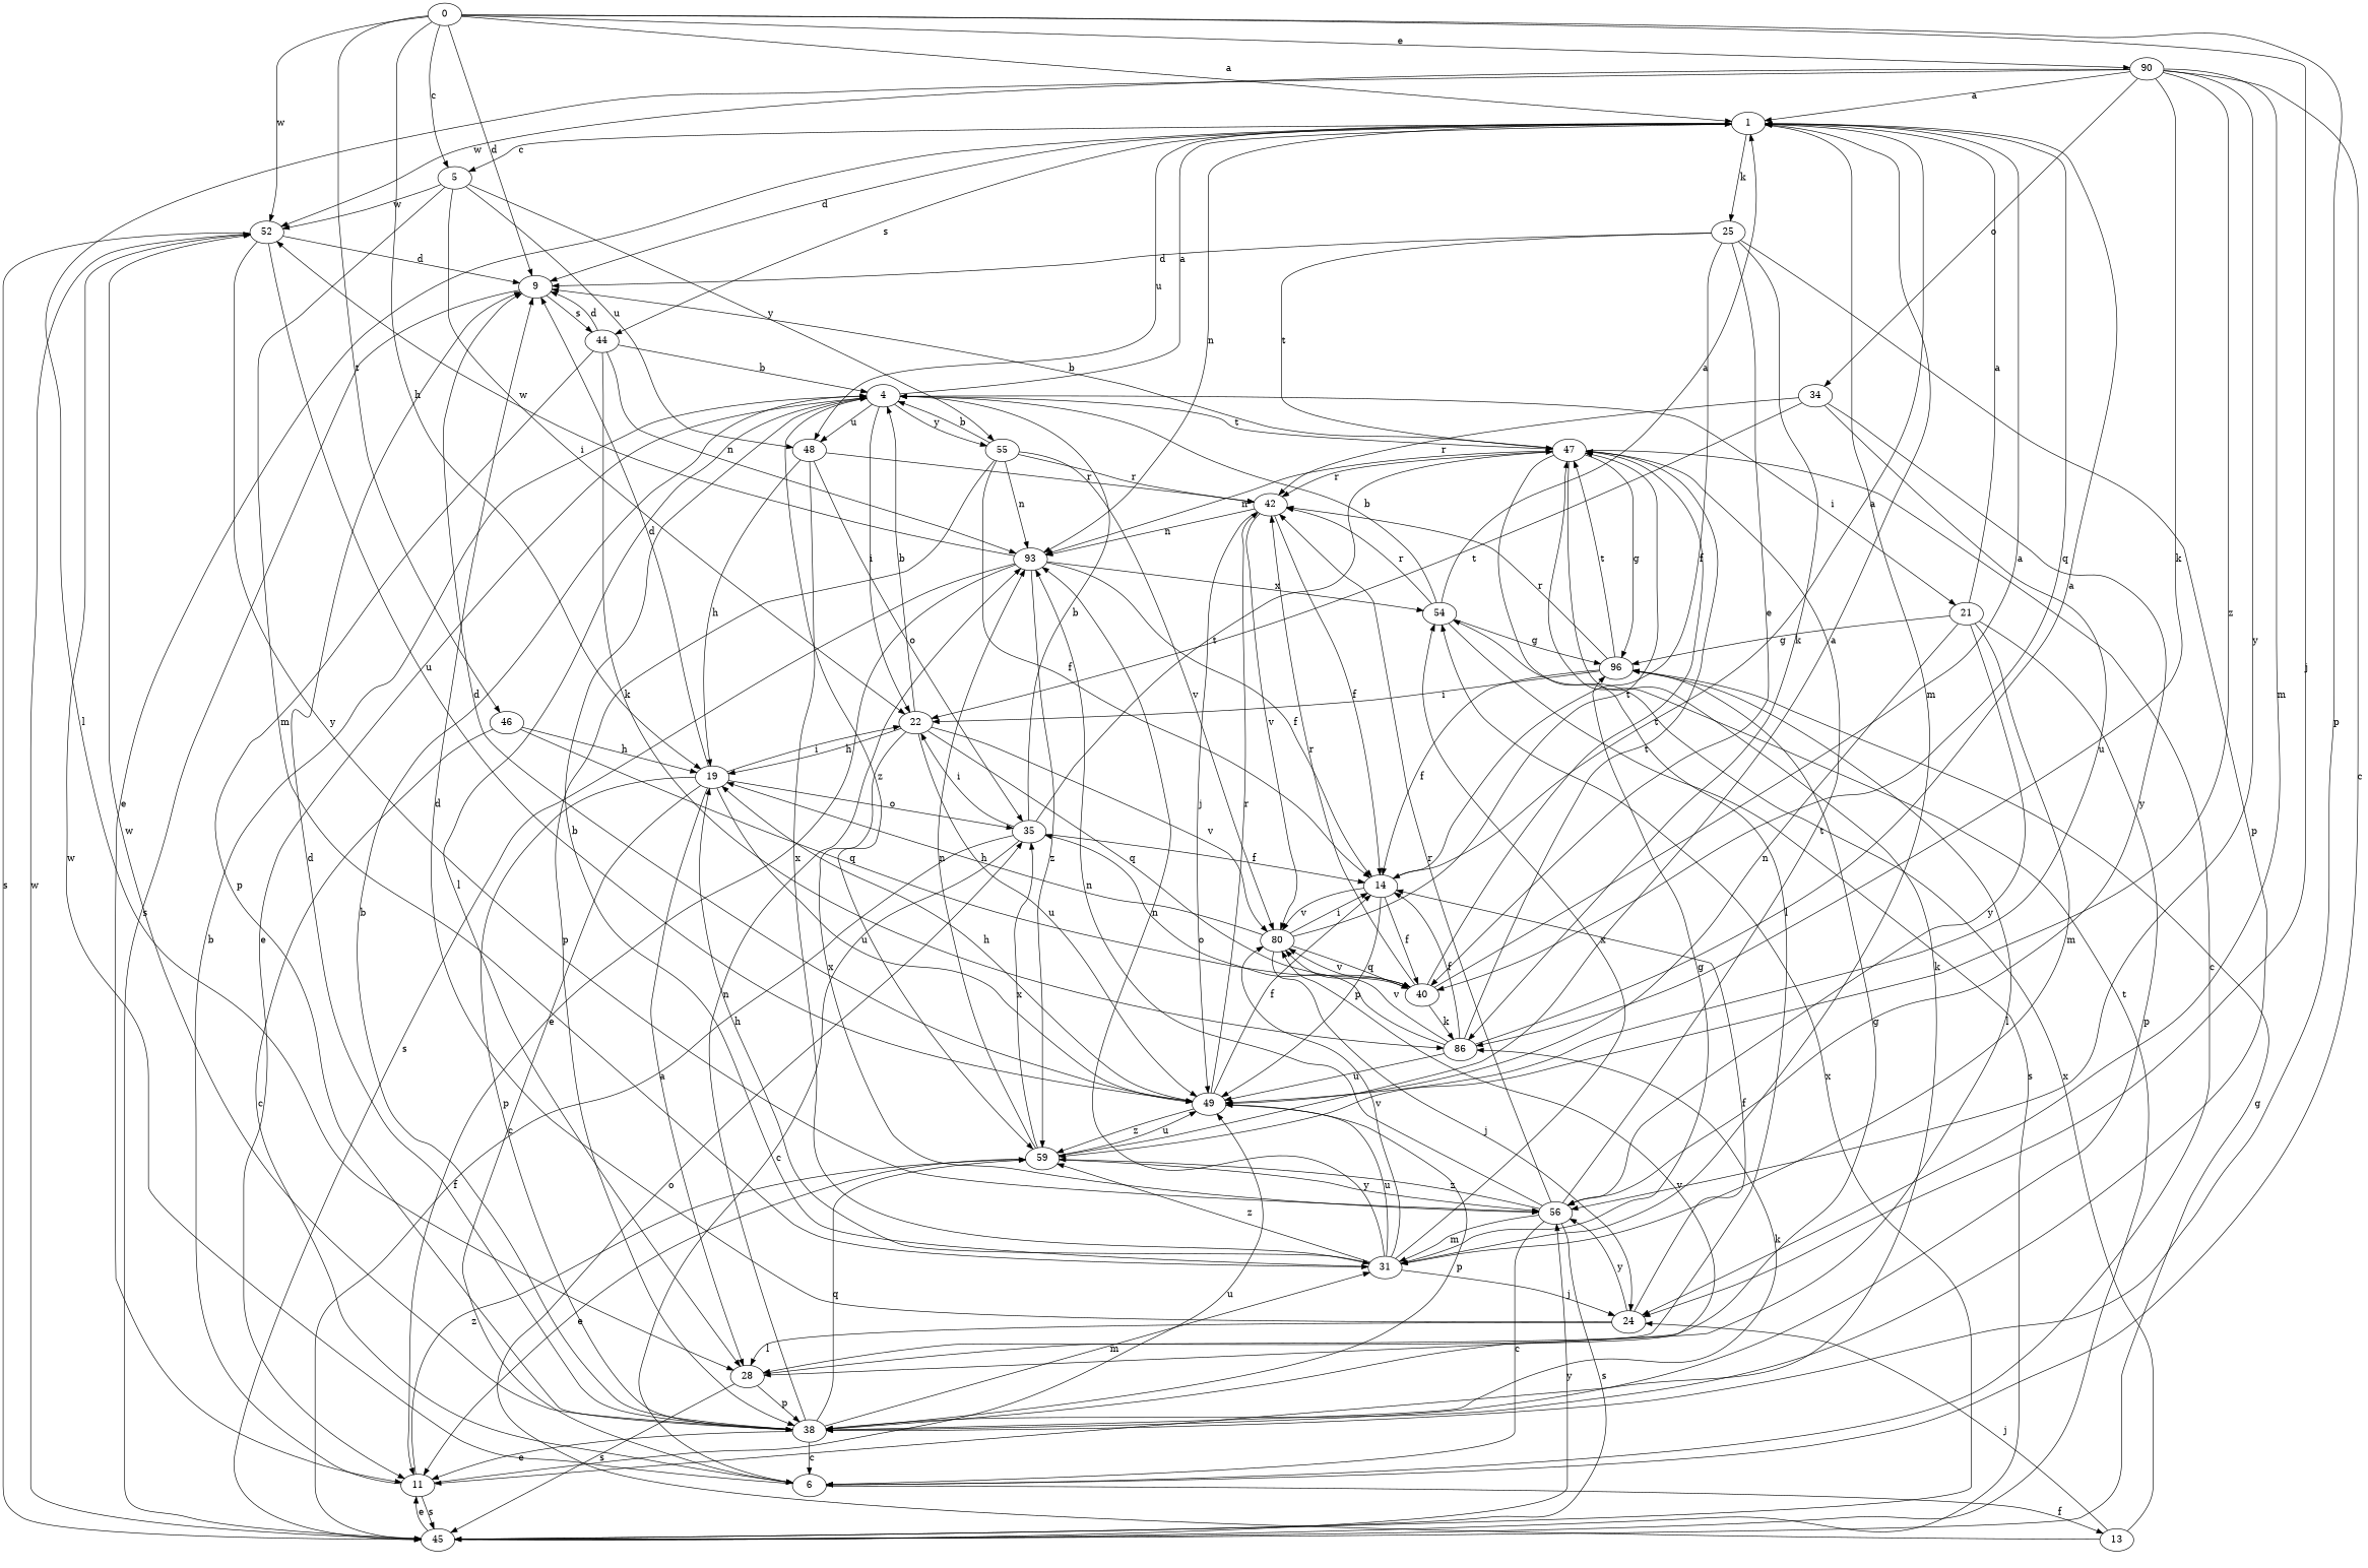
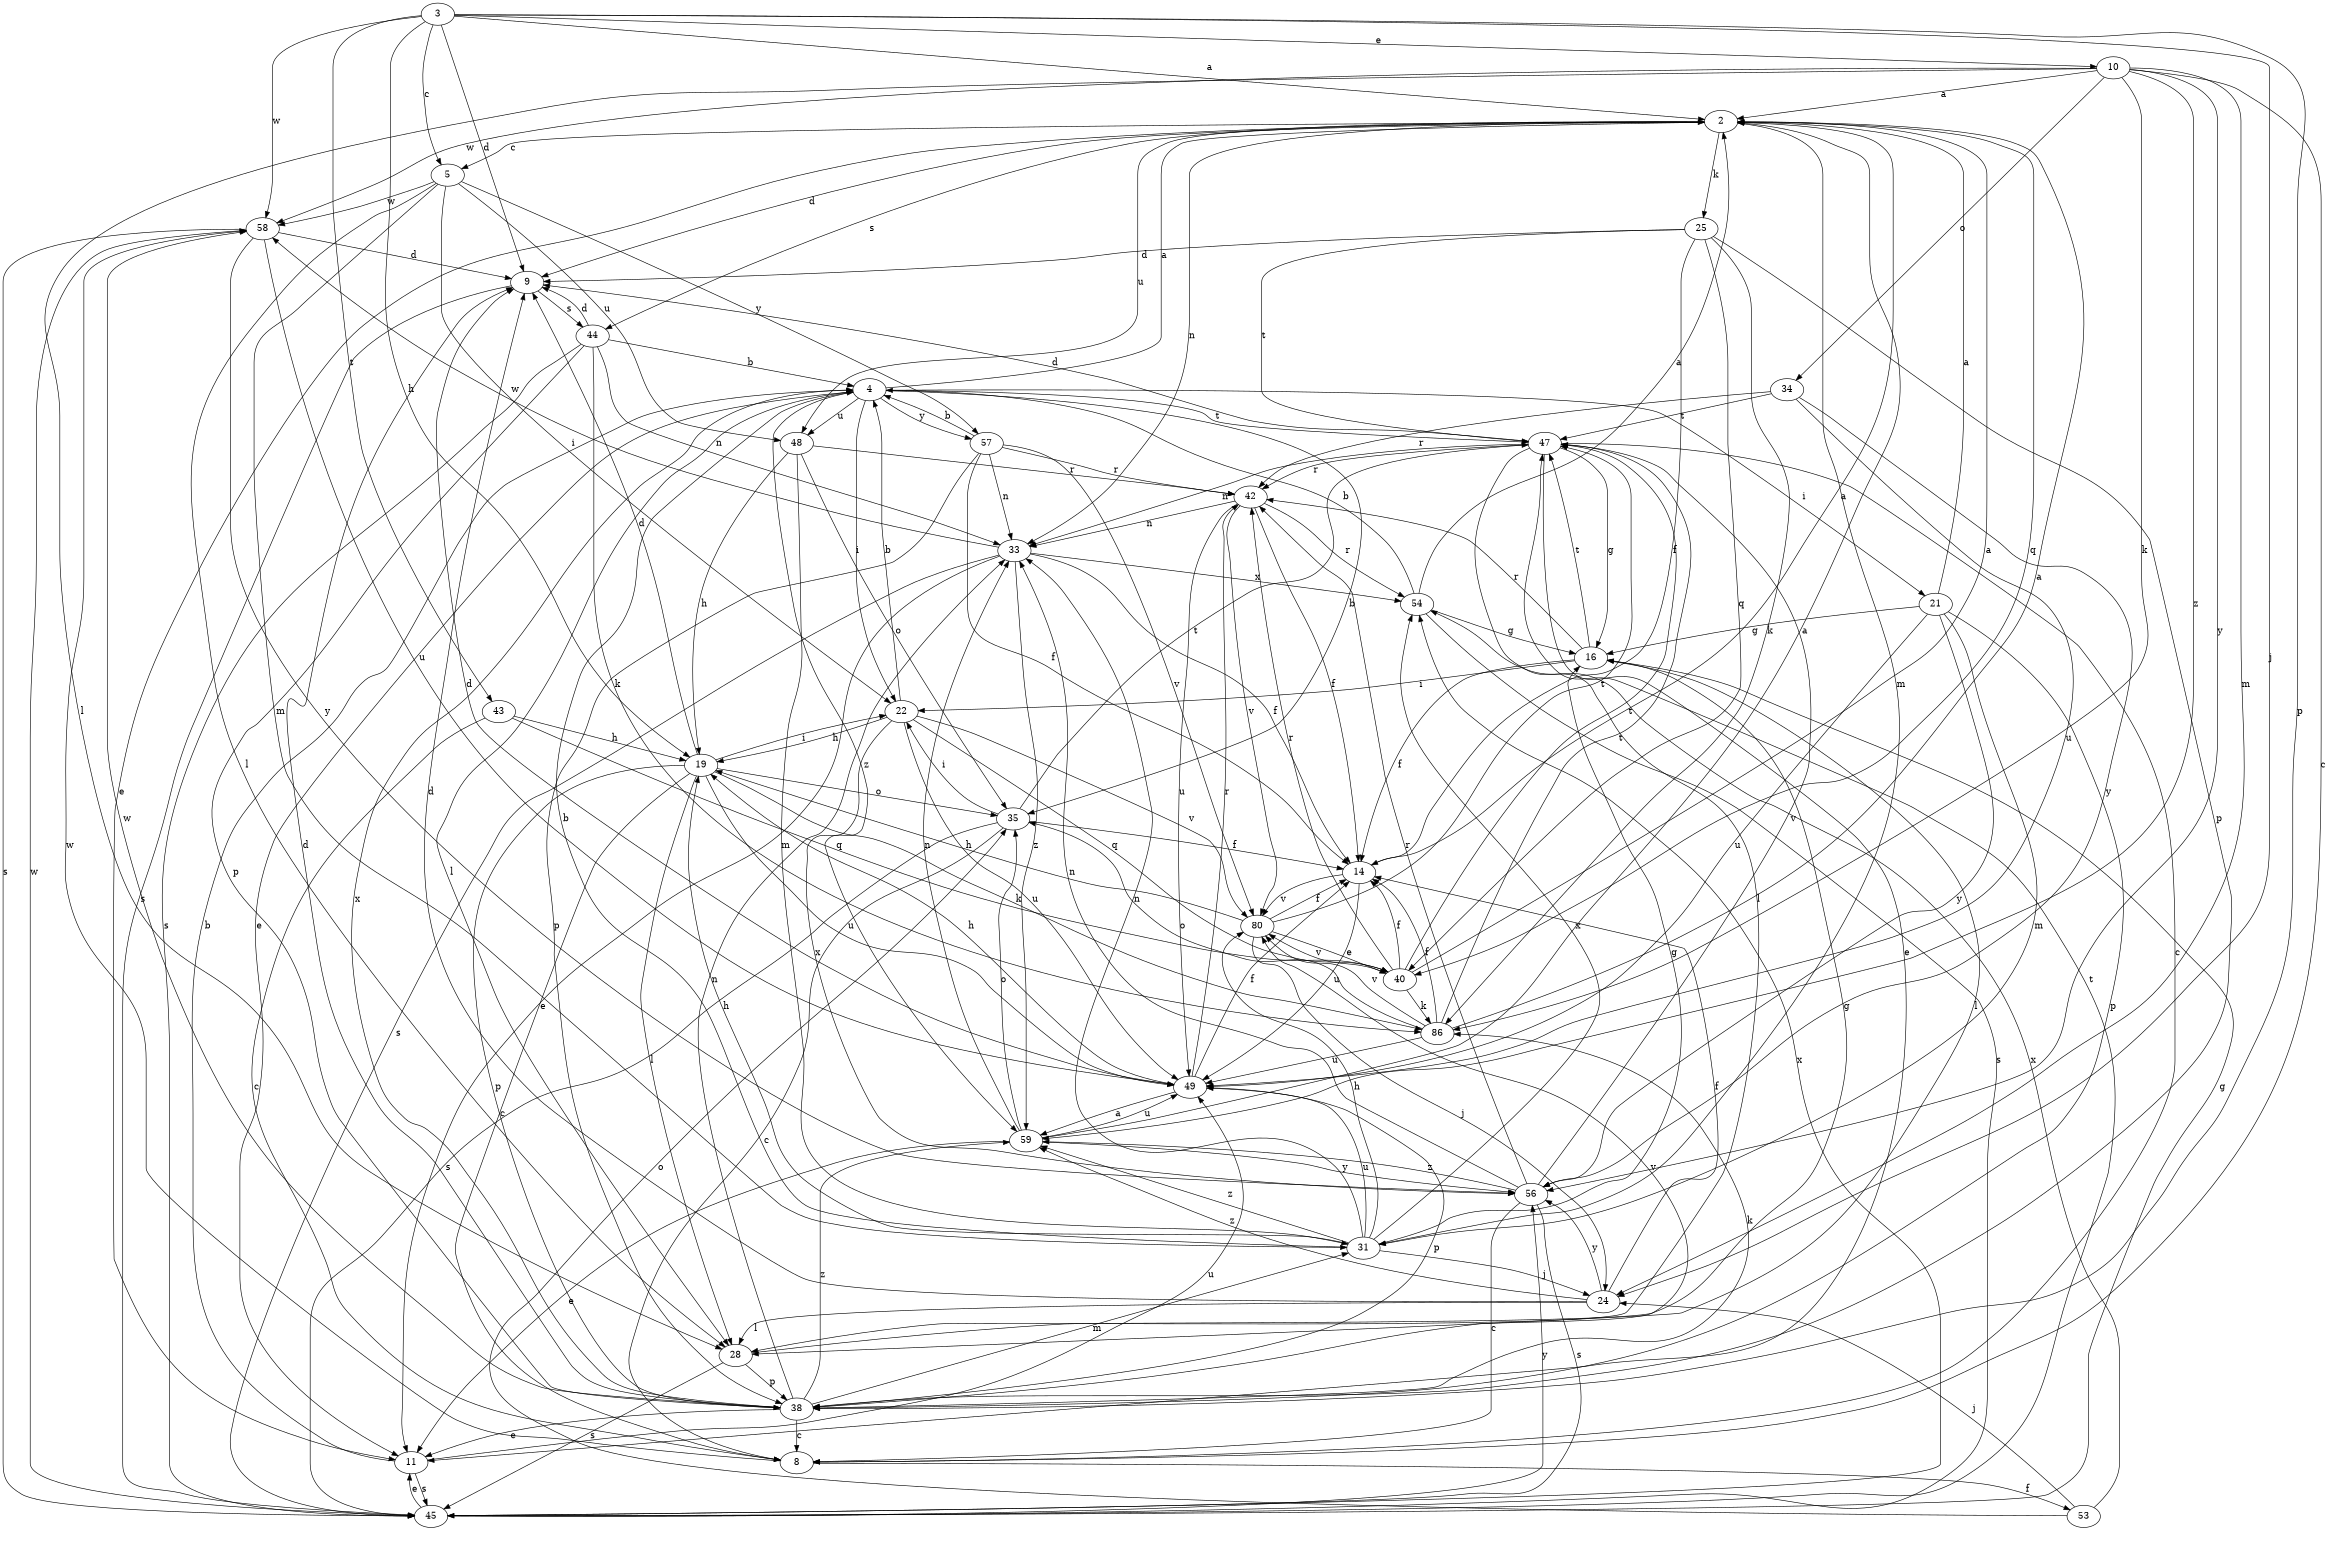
  strict digraph {
-   0
-   1
+   0 [label=3]
+   1 [label=2]
    5
    9
-   10 [label=90]
+   10
    19
    24
    38
-   46
-   52
+   46 [label=43]
+   52 [label=58]
    11
    25
    31
-   33 [label=93]
+   33
    40
    44
    48
    22
    28
-   55
+   55 [label=57]
    45
    59
-   6
+   6 [label=8]
    n24 [label=86]
    34
    56
    49
    35
    14
    4
    n31 [label=80]
    21
    47
    54
-   16 [label=96]
+   16
    42
-   13
+   13 [label=53]
    0 -> 1 [label=a]
    0 -> 5 [label=c]
    0 -> 9 [label=d]
    0 -> 10 [label=e]
    0 -> 19 [label=h]
    0 -> 24 [label=j]
    0 -> 38 [label=p]
    0 -> 46 [label=t]
    0 -> 52 [label=w]
    1 -> 5 [label=c]
    1 -> 9 [label=d]
    1 -> 11 [label=e]
    1 -> 25 [label=k]
    1 -> 31 [label=m]
    1 -> 33 [label=n]
    1 -> 40 [label=q]
    1 -> 44 [label=s]
    1 -> 48 [label=u]
    5 -> 52 [label=w]
    5 -> 31 [label=m]
    5 -> 48 [label=u]
    5 -> 22 [label=i]
+   5 -> 28 [label=l]
    5 -> 55 [label=y]
    9 -> 44 [label=s]
    9 -> 45 [label=s]
    10 -> 1 [label=a]
    10 -> 24 [label=m]
    10 -> 52 [label=w]
    10 -> 28 [label=l]
    10 -> 59 [label=z]
    10 -> 6 [label=c]
    10 -> n24 [label=k]
    10 -> 34 [label=o]
    10 -> 56 [label=y]
    19 -> 9 [label=d]
    19 -> 38 [label=p]
    19 -> 22 [label=i]
-   19 -> 28 [label=a]
+   19 -> 28 [label=l]
    19 -> 6 [label=c]
+   19 -> n24 [label=k]
    19 -> 49 [label=u]
    19 -> 35 [label=o]
    24 -> 9 [label=d]
    24 -> 28 [label=l]
    24 -> 56 [label=y]
    24 -> 14 [label=f]
    38 -> 9 [label=d]
    38 -> 52 [label=w]
    38 -> 11 [label=e]
    38 -> 31 [label=m]
    38 -> 33 [label=n]
-   38 -> 59 [label=q]
+   38 -> 59 [label=z]
    38 -> 6 [label=c]
    38 -> n24 [label=k]
-   38 -> 4 [label=b]
+   38 -> 4 [label=x]
    38 -> n31 [label=v]
    46 -> 19 [label=h]
    46 -> 40 [label=q]
    46 -> 6 [label=c]
    52 -> 9 [label=d]
    52 -> 45 [label=s]
    52 -> 56 [label=y]
    52 -> 49 [label=u]
    11 -> 45 [label=s]
-   11 -> 59 [label=z]
+   24 -> 59 [label=z]
    11 -> 49 [label=u]
    11 -> 4 [label=b]
    25 -> 9 [label=d]
    25 -> 38 [label=p]
-   25 -> 40 [label=e]
+   25 -> 40 [label=q]
    25 -> n24 [label=k]
    25 -> 14 [label=f]
    25 -> 47 [label=t]
    31 -> 19 [label=h]
    31 -> 24 [label=j]
    31 -> 33 [label=n]
    31 -> 59 [label=z]
    31 -> 49 [label=u]
    31 -> 4 [label=b]
-   31 -> n31 [label=v]
+   31 -> n31 [label=h]
    31 -> 54 [label=x]
    31 -> 16 [label=g]
    33 -> 52 [label=w]
    33 -> 11 [label=e]
    33 -> 45 [label=s]
    33 -> 59 [label=z]
    33 -> 14 [label=f]
    33 -> 54 [label=x]
    40 -> 1 [label=a]
    40 -> n24 [label=k]
-   14 -> 40 [label=f]
+   40 -> 14 [label=f]
    40 -> n31 [label=v]
    40 -> 47 [label=t]
    40 -> 42 [label=r]
    44 -> 9 [label=d]
    44 -> 38 [label=p]
    44 -> 33 [label=n]
+   44 -> 45 [label=s]
    44 -> n24 [label=k]
    44 -> 4 [label=b]
    48 -> 19 [label=h]
-   48 -> 31 [label=x]
+   48 -> 31 [label=m]
    48 -> 35 [label=o]
    48 -> 42 [label=r]
    22 -> 19 [label=h]
    22 -> 40 [label=q]
    22 -> 56 [label=x]
    22 -> 49 [label=u]
    22 -> 4 [label=b]
    22 -> n31 [label=v]
    28 -> 38 [label=p]
    28 -> 45 [label=s]
    28 -> 16 [label=g]
    55 -> 38 [label=p]
    55 -> 33 [label=n]
    55 -> 14 [label=f]
    55 -> 4 [label=b]
    55 -> n31 [label=v]
    55 -> 42 [label=r]
    45 -> 52 [label=w]
    45 -> 11 [label=e]
    45 -> 56 [label=y]
    45 -> 47 [label=t]
    45 -> 54 [label=x]
    45 -> 16 [label=g]
    59 -> 1 [label=a]
    59 -> 11 [label=e]
    59 -> 33 [label=n]
    59 -> 56 [label=y]
    59 -> 49 [label=u]
-   59 -> 35 [label=x]
+   59 -> 35 [label=o]
    6 -> 52 [label=w]
    6 -> 13 [label=f]
    n24 -> 1 [label=a]
    n24 -> 49 [label=u]
    n24 -> 35 [label=o]
    n24 -> 14 [label=f]
    n24 -> n31 [label=v]
    n24 -> 47 [label=t]
    34 -> 56 [label=y]
    34 -> 49 [label=u]
-   34 -> 22 [label=t]
+   34 -> 47 [label=t]
    34 -> 42 [label=r]
-   56 -> 31 [label=m]
    56 -> 33 [label=n]
    56 -> 45 [label=s]
    56 -> 59 [label=z]
    56 -> 6 [label=c]
-   56 -> 47 [label=t]
+   56 -> 47 [label=v]
    56 -> 42 [label=r]
    49 -> 9 [label=d]
    49 -> 19 [label=h]
    49 -> 38 [label=p]
-   49 -> 59 [label=z]
+   49 -> 59 [label=a]
    49 -> 14 [label=f]
    49 -> 42 [label=r]
    35 -> 22 [label=i]
-   35 -> 45 [label=f]
+   35 -> 45 [label=s]
    35 -> 6 [label=c]
    35 -> 14 [label=f]
-   35 -> 4 [label=b]
+   4 -> 35 [label=b]
    35 -> 47 [label=t]
    14 -> 1 [label=a]
-   14 -> 49 [label=p]
+   14 -> 49 [label=u]
    14 -> n31 [label=v]
    4 -> 1 [label=a]
    4 -> 11 [label=e]
    4 -> 48 [label=u]
    4 -> 22 [label=i]
    4 -> 28 [label=l]
    4 -> 55 [label=y]
    4 -> 59 [label=z]
    4 -> 21 [label=i]
    4 -> 47 [label=t]
    n31 -> 19 [label=h]
    n31 -> 24 [label=j]
-   n31 -> 40 [label=q]
-   n31 -> 14 [label=i]
+   n31 -> 40 [label=e]
+   n31 -> 14 [label=f]
    n31 -> 47 [label=t]
    21 -> 1 [label=a]
    21 -> 38 [label=p]
    21 -> 31 [label=m]
    21 -> 56 [label=y]
-   21 -> 49 [label=n]
+   21 -> 49 [label=u]
    21 -> 16 [label=g]
-   47 -> 9 [label=b]
-   47 -> 11 [label=k]
+   47 -> 9 [label=d]
+   47 -> 11 [label=e]
    47 -> 33 [label=n]
    47 -> 28 [label=l]
    47 -> 6 [label=c]
    47 -> 16 [label=g]
    47 -> 42 [label=r]
    54 -> 1 [label=a]
    54 -> 45 [label=s]
    54 -> 4 [label=b]
    54 -> 16 [label=g]
-   54 -> 42 [label=r]
+   42 -> 54 [label=r]
    16 -> 22 [label=i]
    16 -> 28 [label=l]
    16 -> 14 [label=f]
    16 -> 47 [label=t]
    16 -> 42 [label=r]
    42 -> 33 [label=n]
-   42 -> 49 [label=j]
+   42 -> 49 [label=u]
    42 -> 14 [label=f]
    42 -> n31 [label=v]
    13 -> 24 [label=j]
    13 -> 35 [label=o]
    13 -> 54 [label=x]
  }
